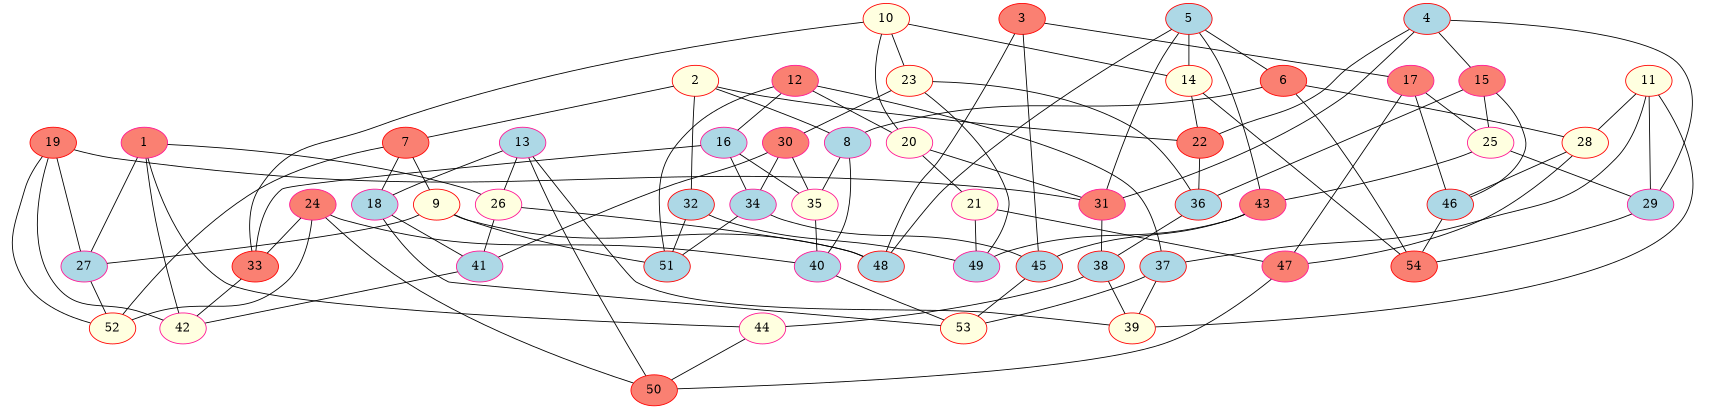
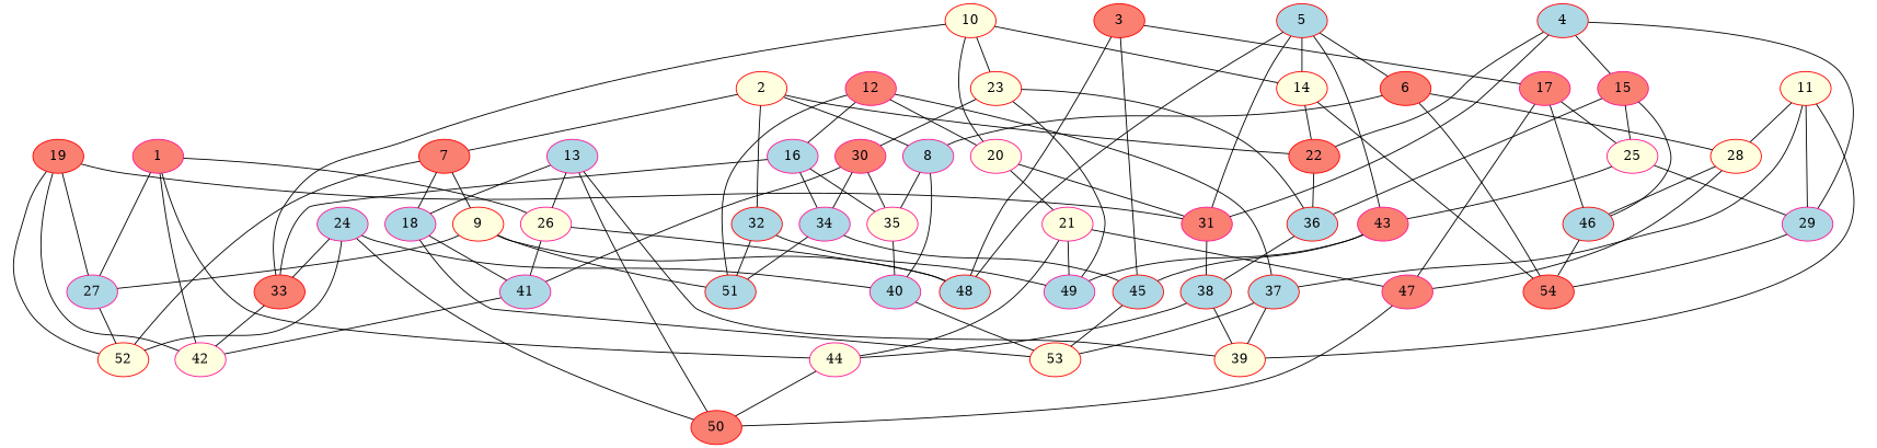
  graph {
    node [color=red fillcolor=lightblue style=filled]
    1 [color=deeppink fillcolor=salmon]
    26 [color=deeppink fillcolor=lightyellow]
    27 [color=deeppink]
    42 [color=deeppink fillcolor=lightyellow]
    44 [color=deeppink fillcolor=lightyellow]
    48
    41 [color=deeppink]
    52 [fillcolor=lightyellow]
    50 [fillcolor=salmon]
    2 [fillcolor=lightyellow]
    7 [fillcolor=salmon]
    8 [color=deeppink]
    22 [fillcolor=salmon]
    32
    9 [fillcolor=lightyellow]
    18 [color=deeppink]
    35 [color=deeppink fillcolor=lightyellow]
    40 [color=deeppink]
    36
    51
    49 [color=deeppink]
    3 [fillcolor=salmon]
    17 [color=deeppink fillcolor=salmon]
    45
    25 [color=deeppink fillcolor=lightyellow]
    46
    47 [color=deeppink fillcolor=salmon]
    43 [color=deeppink fillcolor=salmon]
    53 [fillcolor=lightyellow]
    4
    15 [color=deeppink fillcolor=salmon]
    29 [color=deeppink]
    31 [color=deeppink fillcolor=salmon]
    54 [fillcolor=salmon]
    38
    5
    6 [fillcolor=salmon]
    14 [fillcolor=lightyellow]
    28 [fillcolor=lightyellow]
    10 [fillcolor=lightyellow]
    20 [color=deeppink fillcolor=lightyellow]
    23 [fillcolor=lightyellow]
    33 [fillcolor=salmon]
    21 [color=deeppink fillcolor=lightyellow]
    30 [color=deeppink fillcolor=salmon]
    11 [fillcolor=lightyellow]
    37
    39 [fillcolor=lightyellow]
    12 [color=deeppink fillcolor=salmon]
    16 [color=deeppink]
    34 [color=deeppink]
    13 [color=deeppink]
    19 [fillcolor=salmon]
-   24 [color=deeppink fillcolor=salmon]
+   24 [color=deeppink]
    1 -- 26
    1 -- 27
    1 -- 42
    1 -- 44
    26 -- 48
    26 -- 41
    27 -- 52
    44 -- 50
    41 -- 42
    2 -- 7
    2 -- 8
    2 -- 22
    2 -- 32
    7 -- 52
    7 -- 9
    7 -- 18
    8 -- 35
    8 -- 40
    22 -- 36
    32 -- 51
    32 -- 49
    9 -- 27
    9 -- 48
    9 -- 51
    18 -- 41
    18 -- 53
    35 -- 40
    40 -- 53
    36 -- 38
    3 -- 48
    3 -- 17
    3 -- 45
    17 -- 25
    17 -- 46
    17 -- 47
    45 -- 53
    25 -- 43
    25 -- 29
    46 -- 54
    47 -- 50
    43 -- 49
    43 -- 45
    4 -- 22
    4 -- 15
    4 -- 29
    4 -- 31
    15 -- 36
    15 -- 25
    15 -- 46
    29 -- 54
    31 -- 38
    38 -- 44
    38 -- 39
    5 -- 48
    5 -- 43
    5 -- 31
    5 -- 6
    5 -- 14
    6 -- 8
    6 -- 54
    6 -- 28
    14 -- 22
    14 -- 54
    28 -- 46
    28 -- 47
    10 -- 14
    10 -- 20
    10 -- 23
    10 -- 33
    20 -- 31
    20 -- 21
    23 -- 36
    23 -- 49
    23 -- 30
    33 -- 42
+   21 -- 44
    21 -- 49
    21 -- 47
    30 -- 41
    30 -- 35
    30 -- 34
    11 -- 29
    11 -- 28
    11 -- 37
    11 -- 39
    37 -- 53
    37 -- 39
    12 -- 51
    12 -- 20
    12 -- 37
    12 -- 16
    16 -- 35
    16 -- 33
    16 -- 34
    34 -- 51
    34 -- 45
    13 -- 26
    13 -- 50
    13 -- 18
    13 -- 39
    19 -- 27
    19 -- 42
    19 -- 52
    19 -- 31
    24 -- 52
    24 -- 50
    24 -- 40
    24 -- 33
  }
